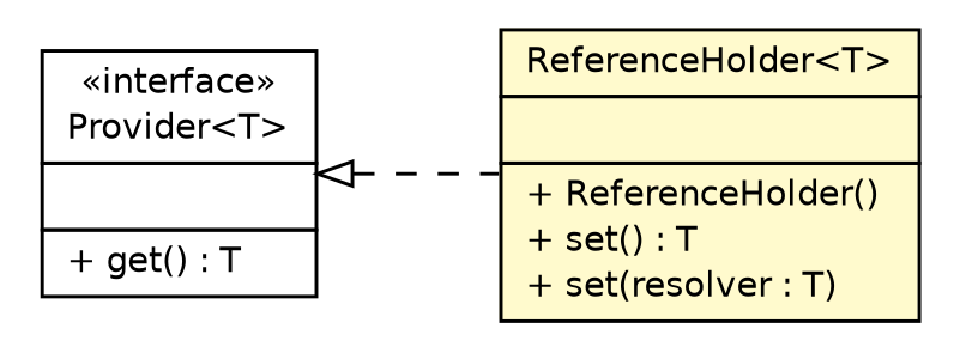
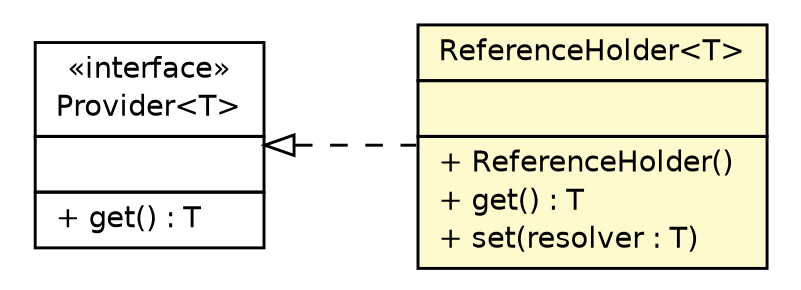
  digraph {
    nodesep=0.25
    ranksep=0.5
    rankdir=LR
    node [fontcolor=black fontname=Helvetica fontsize=10.0 shape=plaintext]
-   n1 [label=<<table title="sorcer.boot.util.ReferenceHolder" border="0" cellborder="1" cellspacing="0" cellpadding="2" port="p" bgcolor="lemonChiffon" href="./ReferenceHolder.html"> 		<tr><td><table border="0" cellspacing="0" cellpadding="1"> <tr><td align="center" balign="center"> ReferenceHolder&lt;T&gt; </td></tr> 		</table></td></tr> 		<tr><td><table border="0" cellspacing="0" cellpadding="1"> <tr><td align="left" balign="left">  </td></tr> 		</table></td></tr> 		<tr><td><table border="0" cellspacing="0" cellpadding="1"> <tr><td align="left" balign="left"> + ReferenceHolder() </td></tr> <tr><td align="left" balign="left"> + set() : T </td></tr> <tr><td align="left" balign="left"> + set(resolver : T) </td></tr> 		</table></td></tr> 		</table>>]
+   n1 [label=<<table title="sorcer.boot.util.ReferenceHolder" border="0" cellborder="1" cellspacing="0" cellpadding="2" port="p" bgcolor="lemonChiffon" href="./ReferenceHolder.html"> 		<tr><td><table border="0" cellspacing="0" cellpadding="1"> <tr><td align="center" balign="center"> ReferenceHolder&lt;T&gt; </td></tr> 		</table></td></tr> 		<tr><td><table border="0" cellspacing="0" cellpadding="1"> <tr><td align="left" balign="left">  </td></tr> 		</table></td></tr> 		<tr><td><table border="0" cellspacing="0" cellpadding="1"> <tr><td align="left" balign="left"> + ReferenceHolder() </td></tr> <tr><td align="left" balign="left"> + get() : T </td></tr> <tr><td align="left" balign="left"> + set(resolver : T) </td></tr> 		</table></td></tr> 		</table>>]
    n2 [label=<<table title="javax.inject.Provider" border="0" cellborder="1" cellspacing="0" cellpadding="2" port="p"> 		<tr><td><table border="0" cellspacing="0" cellpadding="1"> <tr><td align="center" balign="center"> &#171;interface&#187; </td></tr> <tr><td align="center" balign="center"> Provider&lt;T&gt; </td></tr> 		</table></td></tr> 		<tr><td><table border="0" cellspacing="0" cellpadding="1"> <tr><td align="left" balign="left">  </td></tr> 		</table></td></tr> 		<tr><td><table border="0" cellspacing="0" cellpadding="1"> <tr><td align="left" balign="left"> + get() : T </td></tr> 		</table></td></tr> 		</table>>]
    n2 -> n1 [arrowtail=empty dir=back fontname=Helvetica fontsize=10 headport=p labelfontname=Helvetica labelfontsize=10 style=dashed tailport=p]
  }
